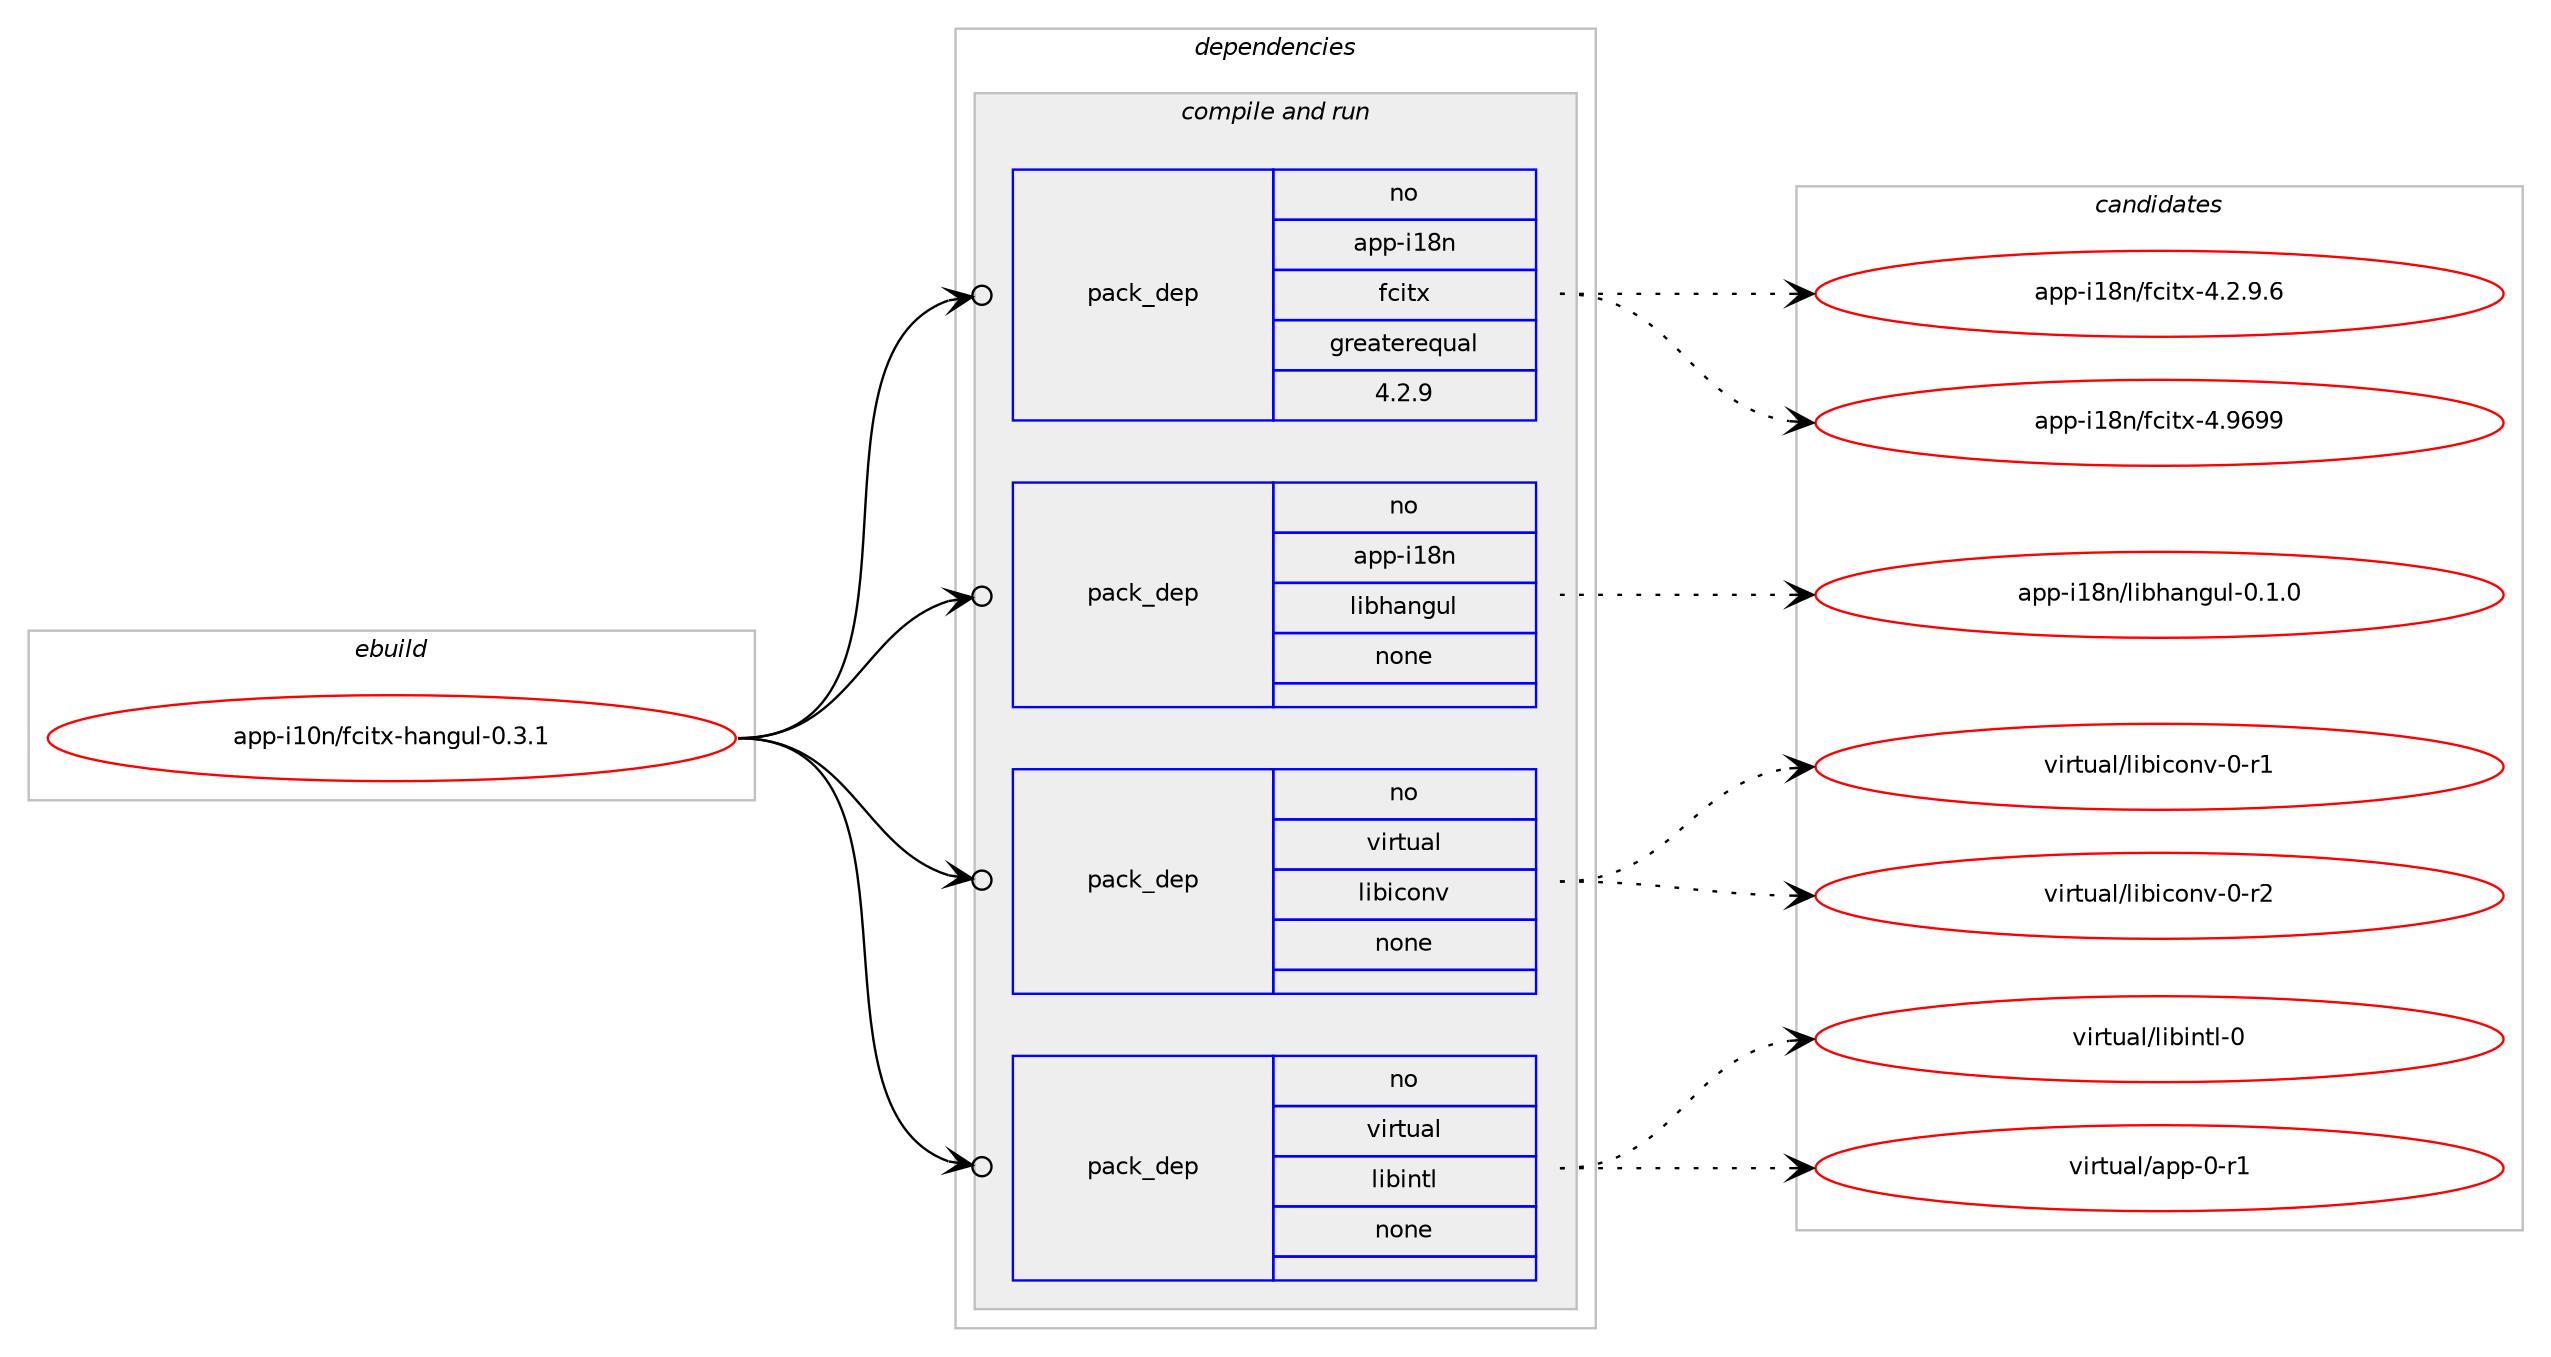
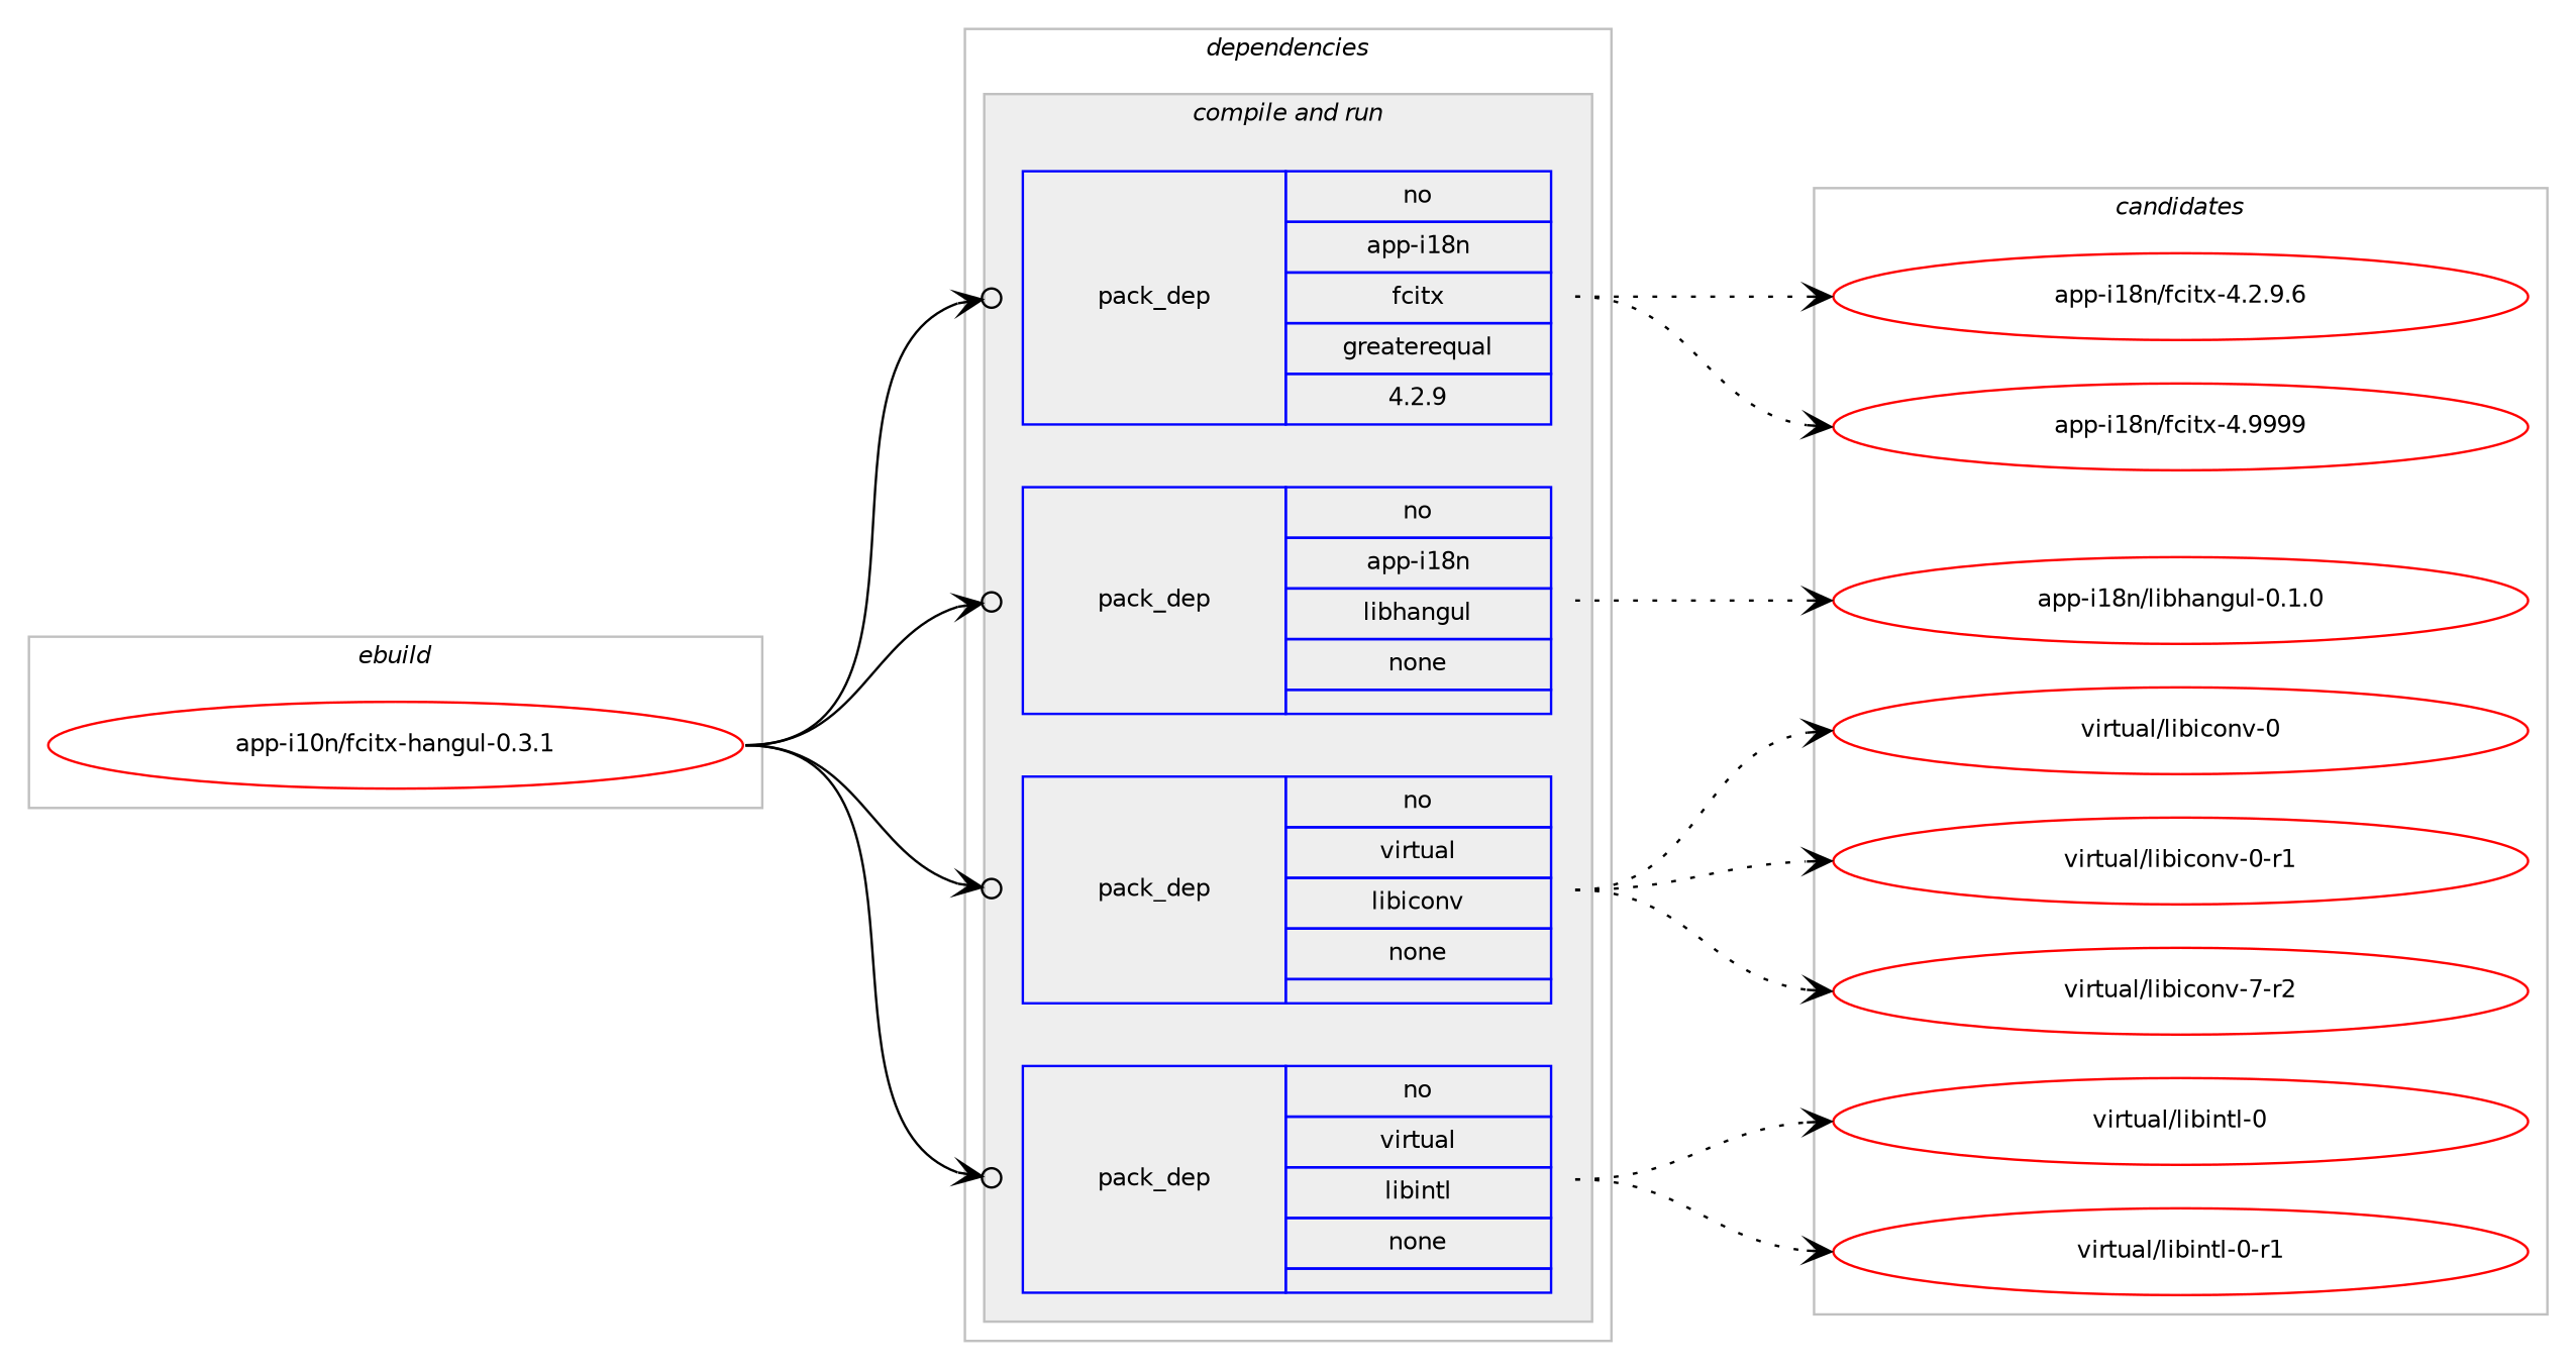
  digraph {
    compound=true
    concentrate=true
    fontname=Helvetica
    fontsize=10
    newrank=true
    rankdir=LR
    ranksep=1.5
    node [color=red fontname=Helvetica fontsize=10]
    edge [arrowhead=vee headport=w style=dotted tailport=e weight=100]
    n1 [label="app-i10n/fcitx-hangul-0.3.1" width=4]
    n2 [color=blue label=<<TABLE BORDER="0" CELLBORDER="1" CELLSPACING="0" CELLPADDING="4" WIDTH="220"><TR><TD ROWSPAN="6" CELLPADDING="30">pack_dep</TD></TR><TR><TD WIDTH="110">no</TD></TR><TR><TD>app-i18n</TD></TR><TR><TD>fcitx</TD></TR><TR><TD>greaterequal</TD></TR><TR><TD>4.2.9</TD></TR></TABLE>> shape=none]
    n3 [color=blue label=<<TABLE BORDER="0" CELLBORDER="1" CELLSPACING="0" CELLPADDING="4" WIDTH="220"><TR><TD ROWSPAN="6" CELLPADDING="30">pack_dep</TD></TR><TR><TD WIDTH="110">no</TD></TR><TR><TD>app-i18n</TD></TR><TR><TD>libhangul</TD></TR><TR><TD>none</TD></TR><TR><TD></TD></TR></TABLE>> shape=none]
    n4 [color=blue label=<<TABLE BORDER="0" CELLBORDER="1" CELLSPACING="0" CELLPADDING="4" WIDTH="220"><TR><TD ROWSPAN="6" CELLPADDING="30">pack_dep</TD></TR><TR><TD WIDTH="110">no</TD></TR><TR><TD>virtual</TD></TR><TR><TD>libiconv</TD></TR><TR><TD>none</TD></TR><TR><TD></TD></TR></TABLE>> shape=none]
    n5 [color=blue label=<<TABLE BORDER="0" CELLBORDER="1" CELLSPACING="0" CELLPADDING="4" WIDTH="220"><TR><TD ROWSPAN="6" CELLPADDING="30">pack_dep</TD></TR><TR><TD WIDTH="110">no</TD></TR><TR><TD>virtual</TD></TR><TR><TD>libintl</TD></TR><TR><TD>none</TD></TR><TR><TD></TD></TR></TABLE>> shape=none]
    n6 [label="app-i18n/fcitx-4.2.9.6" width=4]
-   n7 [label="app-i18n/fcitx-4.9699" width=4]
+   n7 [label="app-i18n/fcitx-4.9999" width=4]
    n8 [label="app-i18n/libhangul-0.1.0" width=4]
+   n9 [label="virtual/libiconv-0" width=4]
    n10 [label="virtual/libiconv-0-r1" width=4]
-   n11 [label="virtual/libiconv-0-r2" width=4]
+   n11 [label="virtual/libiconv-7-r2" width=4]
    n12 [label="virtual/libintl-0" width=4]
-   n13 [label="virtual/app-0-r1" width=4]
+   n13 [label="virtual/libintl-0-r1" width=4]
    subgraph cluster_1 {
      color=gray
      label=<<i>ebuild</i>>
      rank=same
      n1
    }
    subgraph cluster_2 {
      color=gray
      label=<<i>dependencies</i>>
      subgraph cluster_3 {
        color=gray
        fillcolor="#eeeeee"
        label=<<i>compile</i>>
        style=filled
      }
      subgraph cluster_4 {
        color=gray
        fillcolor="#eeeeee"
        label=<<i>compile and run</i>>
        style=filled
        subgraph sub_5 {
          color=gray
          fillcolor="#eeeeee"
          label=<<i>compile and run</i>>
          style=filled
          n2
        }
        subgraph sub_6 {
          color=gray
          fillcolor="#eeeeee"
          label=<<i>compile and run</i>>
          style=filled
          n3
        }
        subgraph sub_7 {
          color=gray
          fillcolor="#eeeeee"
          label=<<i>compile and run</i>>
          style=filled
          n4
        }
        subgraph sub_8 {
          color=gray
          fillcolor="#eeeeee"
          label=<<i>compile and run</i>>
          style=filled
          n5
        }
      }
      subgraph cluster_9 {
        color=gray
        fillcolor="#eeeeee"
        label=<<i>run</i>>
        style=filled
      }
    }
    subgraph cluster_10 {
      color=gray
      label=<<i>candidates</i>>
      rank=same
      subgraph sub_11 {
        color=black
        label=<<i>candidates</i>>
        nodesep=1
        rank=same
        n6
        n7
      }
      subgraph sub_12 {
        color=black
        label=<<i>candidates</i>>
        nodesep=1
        rank=same
        n8
      }
      subgraph sub_13 {
        color=black
        label=<<i>candidates</i>>
        nodesep=1
        rank=same
+       n9
        n10
        n11
      }
      subgraph sub_14 {
        color=black
        label=<<i>candidates</i>>
        nodesep=1
        rank=same
        n12
        n13
      }
    }
    n1 -> n2 [arrowhead=odotvee style=solid weight=20]
    n1 -> n3 [arrowhead=odotvee style=solid weight=20]
    n1 -> n4 [arrowhead=odotvee style=solid weight=20]
    n1 -> n5 [arrowhead=odotvee style=solid weight=20]
    n2 -> n6
    n2 -> n7
    n3 -> n8
+   n4 -> n9
    n4 -> n10
    n4 -> n11
    n5 -> n12
    n5 -> n13
  }
